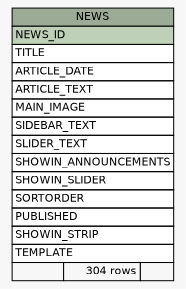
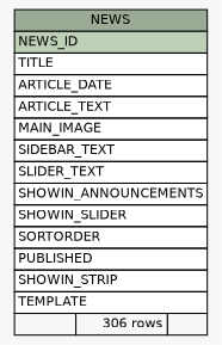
  digraph {
    bgcolor="#f7f7f7"
    fontname=Helvetica
    fontsize=11
    nodesep=0.18
    rankdir=RL
    ranksep=0.46
-   n1 [fontname=Helvetica fontsize=11 label=<     <TABLE BORDER="0" CELLBORDER="1" CELLSPACING="0" BGCOLOR="#ffffff">       <TR><TD COLSPAN="3" BGCOLOR="#9bab96" ALIGN="CENTER">NEWS</TD></TR>       <TR><TD PORT="NEWS_ID" COLSPAN="3" BGCOLOR="#bed1b8" ALIGN="LEFT">NEWS_ID</TD></TR>       <TR><TD PORT="TITLE" COLSPAN="3" ALIGN="LEFT">TITLE</TD></TR>       <TR><TD PORT="ARTICLE_DATE" COLSPAN="3" ALIGN="LEFT">ARTICLE_DATE</TD></TR>       <TR><TD PORT="ARTICLE_TEXT" COLSPAN="3" ALIGN="LEFT">ARTICLE_TEXT</TD></TR>       <TR><TD PORT="MAIN_IMAGE" COLSPAN="3" ALIGN="LEFT">MAIN_IMAGE</TD></TR>       <TR><TD PORT="SIDEBAR_TEXT" COLSPAN="3" ALIGN="LEFT">SIDEBAR_TEXT</TD></TR>       <TR><TD PORT="SLIDER_TEXT" COLSPAN="3" ALIGN="LEFT">SLIDER_TEXT</TD></TR>       <TR><TD PORT="SHOWIN_ANNOUNCEMENTS" COLSPAN="3" ALIGN="LEFT">SHOWIN_ANNOUNCEMENTS</TD></TR>       <TR><TD PORT="SHOWIN_SLIDER" COLSPAN="3" ALIGN="LEFT">SHOWIN_SLIDER</TD></TR>       <TR><TD PORT="SORTORDER" COLSPAN="3" ALIGN="LEFT">SORTORDER</TD></TR>       <TR><TD PORT="PUBLISHED" COLSPAN="3" ALIGN="LEFT">PUBLISHED</TD></TR>       <TR><TD PORT="SHOWIN_STRIP" COLSPAN="3" ALIGN="LEFT">SHOWIN_STRIP</TD></TR>       <TR><TD PORT="TEMPLATE" COLSPAN="3" ALIGN="LEFT">TEMPLATE</TD></TR>       <TR><TD ALIGN="LEFT" BGCOLOR="#f7f7f7">  </TD><TD ALIGN="RIGHT" BGCOLOR="#f7f7f7">304 rows</TD><TD ALIGN="RIGHT" BGCOLOR="#f7f7f7">  </TD></TR>     </TABLE>> shape=plaintext]
+   n1 [fontname=Helvetica fontsize=11 label=<     <TABLE BORDER="0" CELLBORDER="1" CELLSPACING="0" BGCOLOR="#ffffff">       <TR><TD COLSPAN="3" BGCOLOR="#9bab96" ALIGN="CENTER">NEWS</TD></TR>       <TR><TD PORT="NEWS_ID" COLSPAN="3" BGCOLOR="#bed1b8" ALIGN="LEFT">NEWS_ID</TD></TR>       <TR><TD PORT="TITLE" COLSPAN="3" ALIGN="LEFT">TITLE</TD></TR>       <TR><TD PORT="ARTICLE_DATE" COLSPAN="3" ALIGN="LEFT">ARTICLE_DATE</TD></TR>       <TR><TD PORT="ARTICLE_TEXT" COLSPAN="3" ALIGN="LEFT">ARTICLE_TEXT</TD></TR>       <TR><TD PORT="MAIN_IMAGE" COLSPAN="3" ALIGN="LEFT">MAIN_IMAGE</TD></TR>       <TR><TD PORT="SIDEBAR_TEXT" COLSPAN="3" ALIGN="LEFT">SIDEBAR_TEXT</TD></TR>       <TR><TD PORT="SLIDER_TEXT" COLSPAN="3" ALIGN="LEFT">SLIDER_TEXT</TD></TR>       <TR><TD PORT="SHOWIN_ANNOUNCEMENTS" COLSPAN="3" ALIGN="LEFT">SHOWIN_ANNOUNCEMENTS</TD></TR>       <TR><TD PORT="SHOWIN_SLIDER" COLSPAN="3" ALIGN="LEFT">SHOWIN_SLIDER</TD></TR>       <TR><TD PORT="SORTORDER" COLSPAN="3" ALIGN="LEFT">SORTORDER</TD></TR>       <TR><TD PORT="PUBLISHED" COLSPAN="3" ALIGN="LEFT">PUBLISHED</TD></TR>       <TR><TD PORT="SHOWIN_STRIP" COLSPAN="3" ALIGN="LEFT">SHOWIN_STRIP</TD></TR>       <TR><TD PORT="TEMPLATE" COLSPAN="3" ALIGN="LEFT">TEMPLATE</TD></TR>       <TR><TD ALIGN="LEFT" BGCOLOR="#f7f7f7">  </TD><TD ALIGN="RIGHT" BGCOLOR="#f7f7f7">306 rows</TD><TD ALIGN="RIGHT" BGCOLOR="#f7f7f7">  </TD></TR>     </TABLE>> shape=plaintext]
  }
